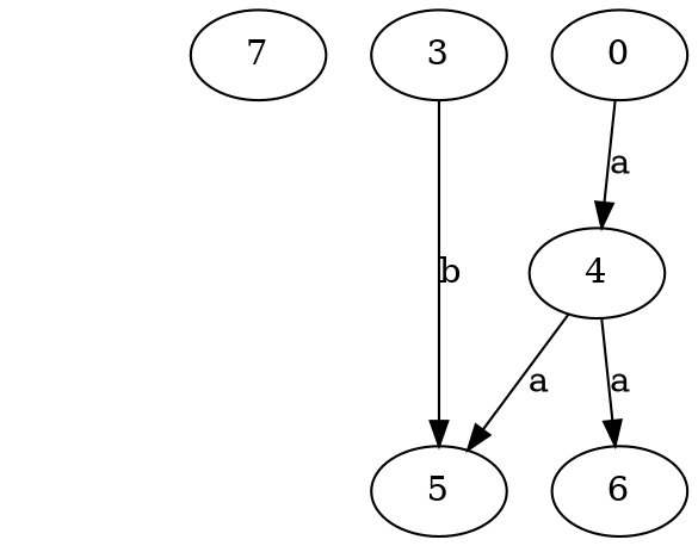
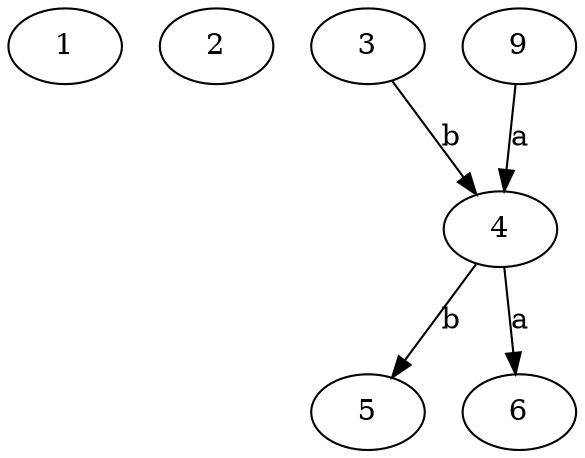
  strict digraph {
-   2 [label=7]
+   1
+   2
    3
    4
    5
    6
-   0
-   3 -> 5 [label=b]
-   4 -> 5 [label=a]
+   0 [label=9]
+   3 -> 4 [label=b]
+   4 -> 5 [label=b]
    4 -> 6 [label=a]
    0 -> 4 [label=a]
  }
